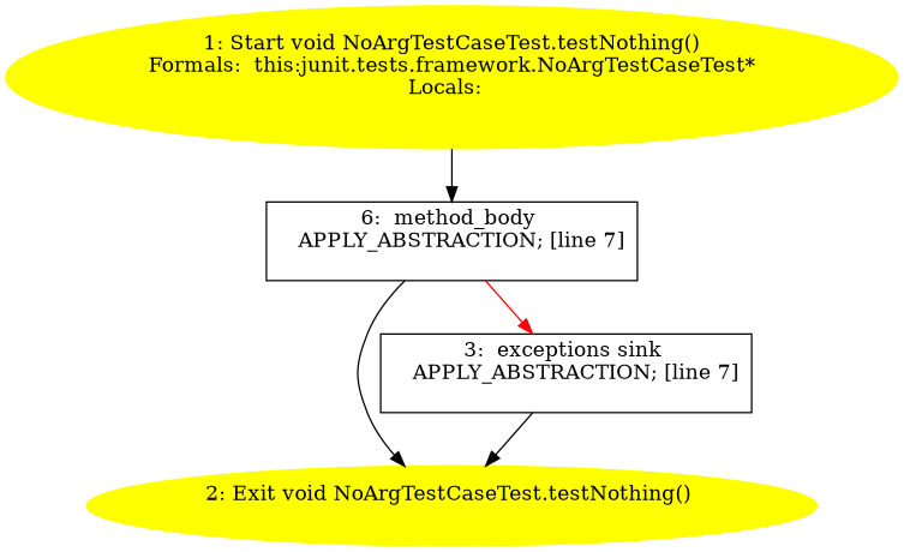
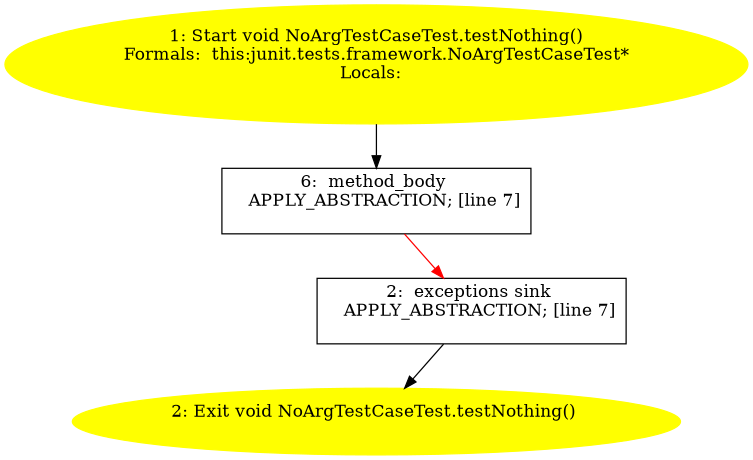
  digraph {
    n1 [color=yellow label="1: Start void NoArgTestCaseTest.testNothing()\nFormals:  this:junit.tests.framework.NoArgTestCaseTest*\nLocals:  \n  " style=filled]
    n2 [label="6:  method_body \n   APPLY_ABSTRACTION; [line 7]\n " shape=box]
    n3 [color=yellow label="2: Exit void NoArgTestCaseTest.testNothing() \n  " style=filled]
-   n4 [label="3:  exceptions sink \n   APPLY_ABSTRACTION; [line 7]\n " shape=box]
+   n4 [label="2:  exceptions sink \n   APPLY_ABSTRACTION; [line 7]\n " shape=box]
    n1 -> n2
-   n2 -> n3
    n2 -> n4 [color=red]
    n4 -> n3
  }
